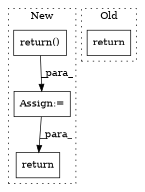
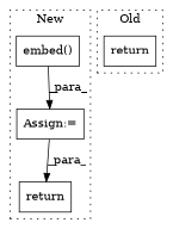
  digraph {
    node [a=93 l=7 shape=box]
-   n1 [a=75 l="11,1" label="return()" s="5004,5018"]
+   n1 [a=75 l="11,1" label="embed()" s="5004,5018"]
    n2 [a=68 l=3 label="Assign:=" s=5396]
    n3 [label=return s=5716]
    n4 [label=return s=2785]
    subgraph cluster_1 {
      label=New
      style=dotted
      n1
      n2
      n3
    }
    subgraph cluster_2 {
      label=Old
      style=dotted
      n4
    }
    n1 -> n2 [label=_para_]
    n2 -> n3 [label=_para_]
  }
